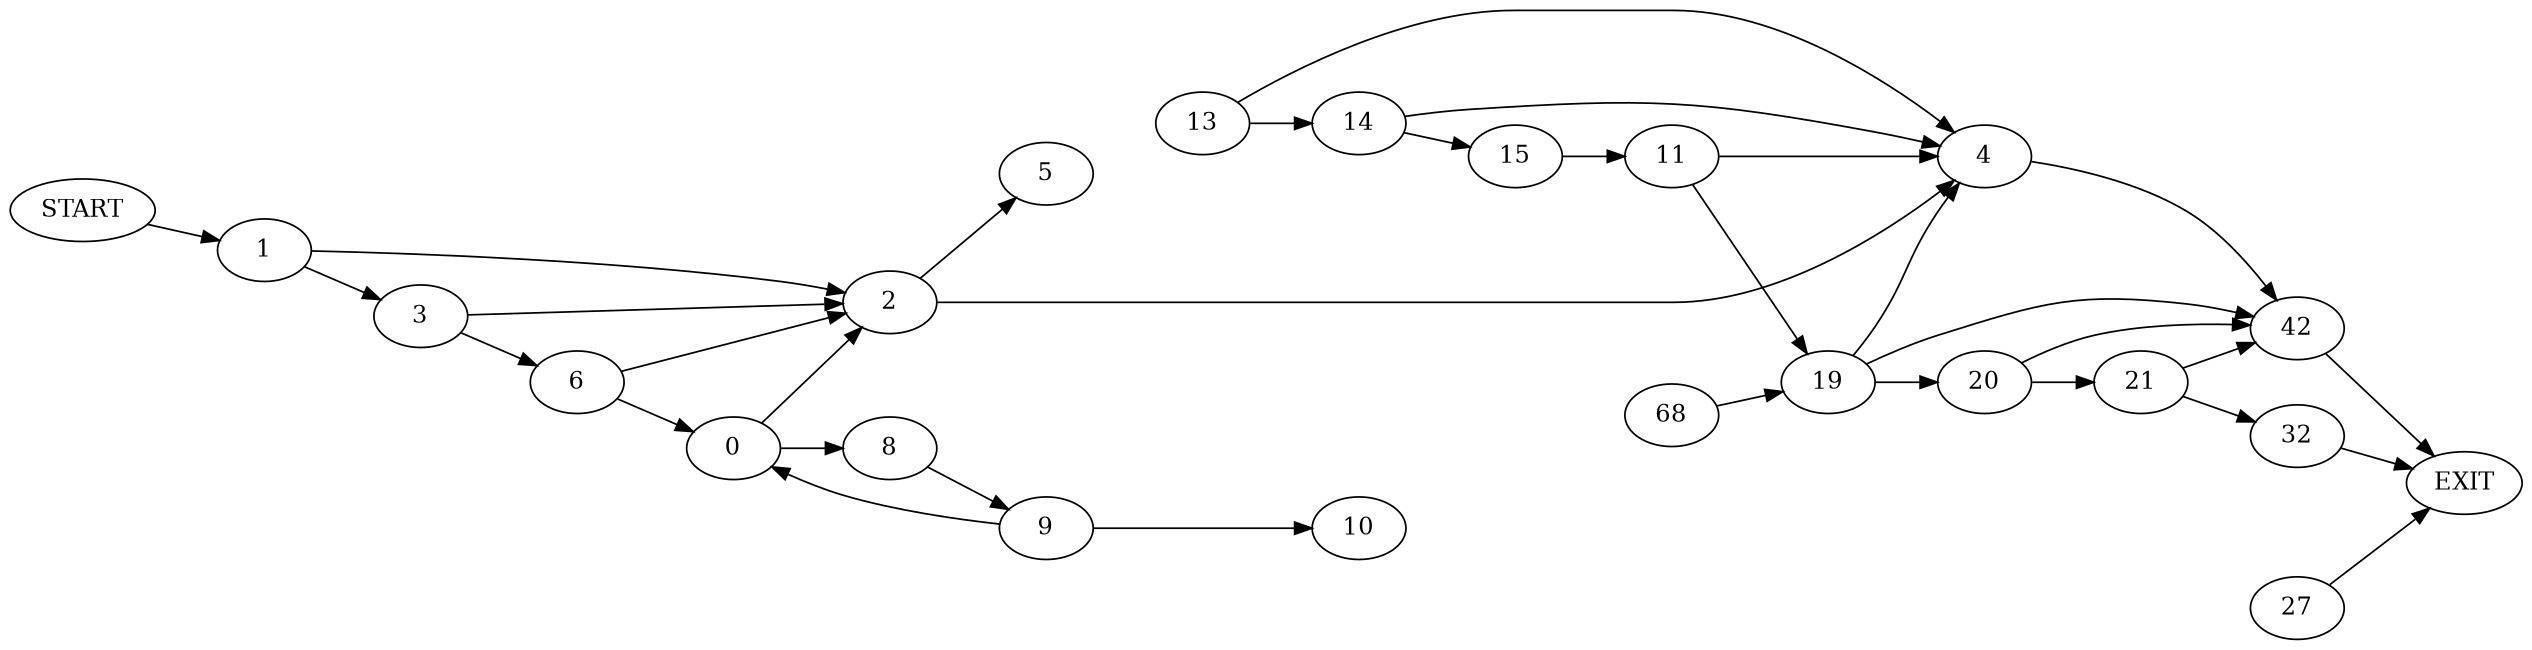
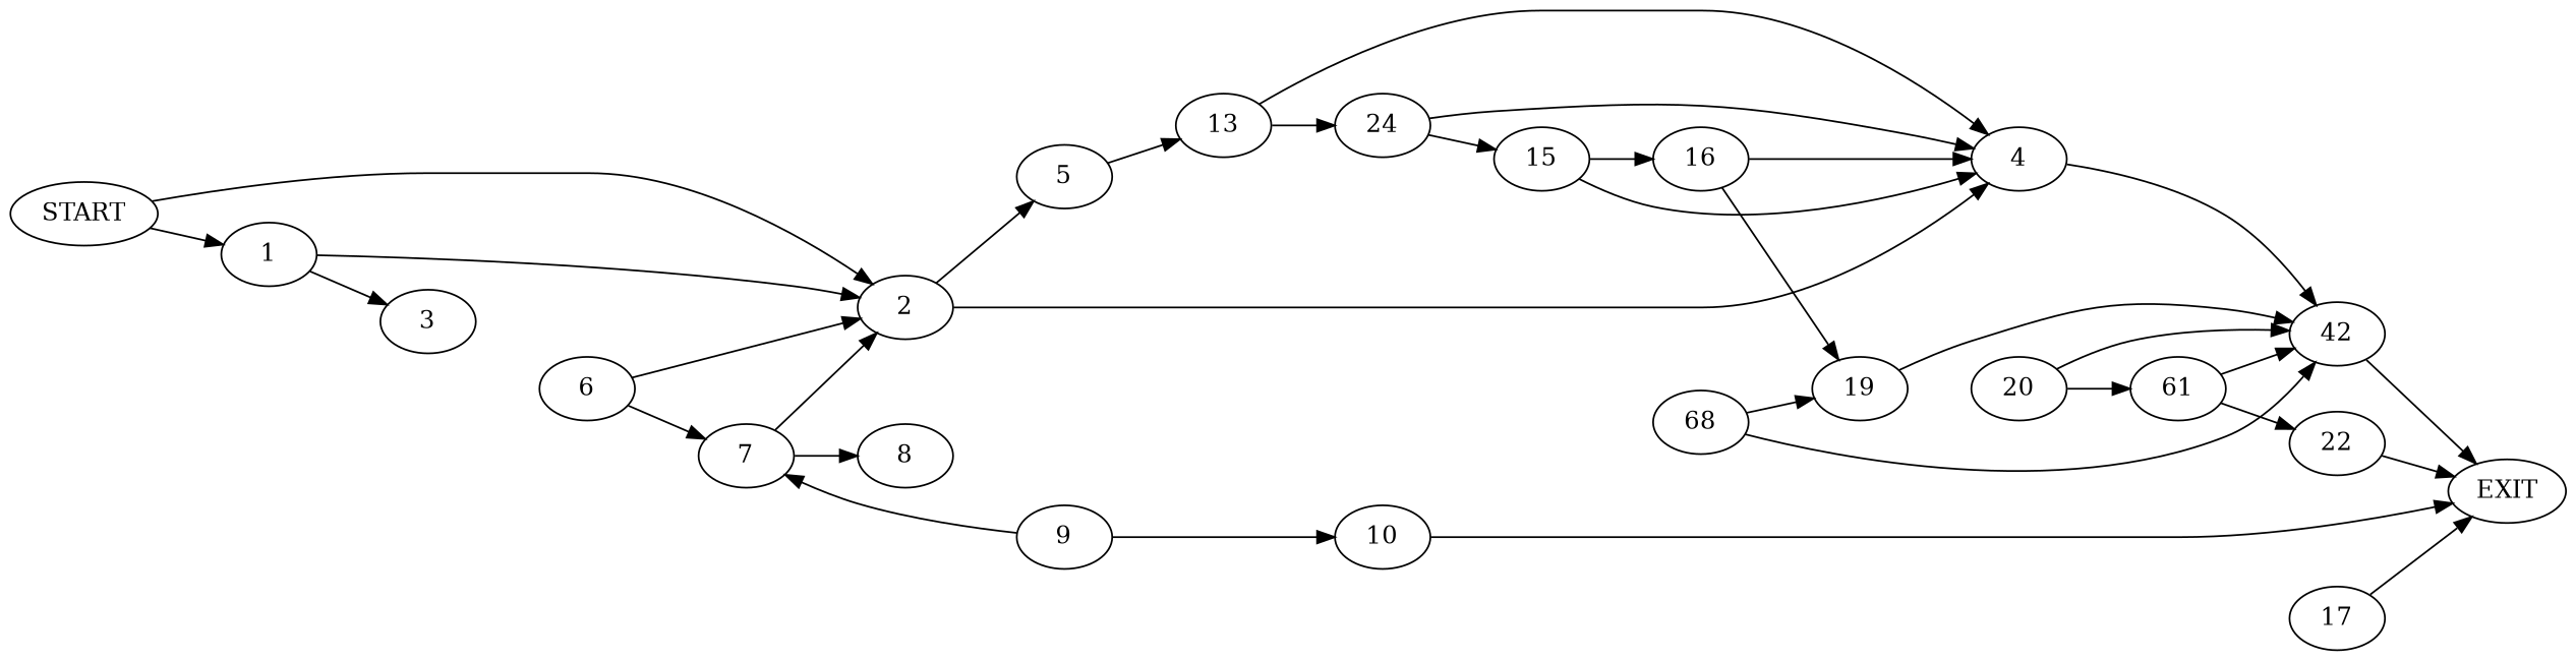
  digraph {
    rankdir=LR
    n1 [label=START]
    1
    2
    3
    n5 [label=EXIT]
    4
    5
    6
    n9 [label=42]
    13
-   7 [label=0]
-   14
+   7
+   14 [label=24]
    8
    9
    10
    n16 [label=68]
    19
    15
-   16 [label=11]
-   17 [label=27]
+   16
+   17
    20
-   21
-   22 [label=32]
+   21 [label=61]
+   22
    n1 -> 1
    1 -> 2
    1 -> 3
    2 -> 4
    2 -> 5
-   3 -> 2
-   3 -> 6
+   n1 -> 2
    4 -> n9
+   5 -> 13
    6 -> 2
    6 -> 7
    n9 -> n5
    13 -> 4
    13 -> 14
    7 -> 2
    7 -> 8
    14 -> 4
    14 -> 15
-   8 -> 9
    9 -> 7
    9 -> 10
+   10 -> n5
+   n16 -> n9
    n16 -> 19
    19 -> n9
-   19 -> 20
-   19 -> 4
+   15 -> 4
    15 -> 16
    16 -> 4
    16 -> 19
    17 -> n5
    20 -> n9
    20 -> 21
    21 -> n9
    21 -> 22
    22 -> n5
  }
